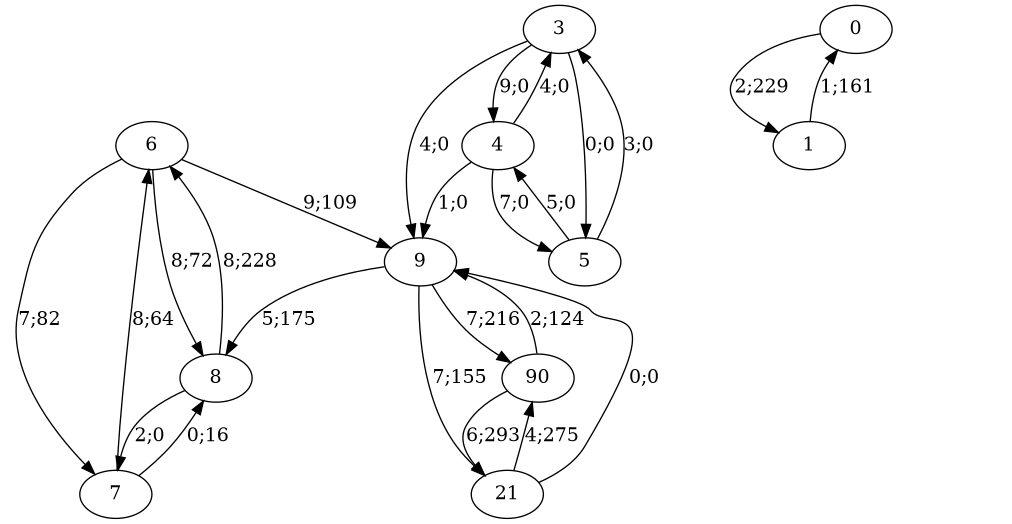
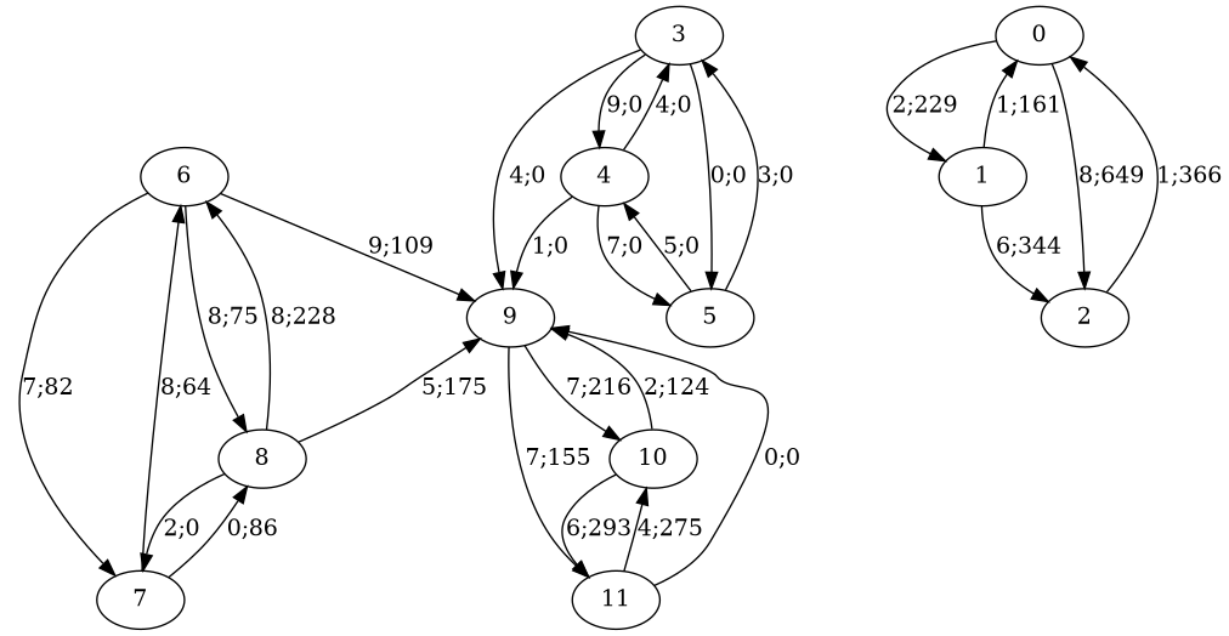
  digraph {
    edge [color=black]
    6
    9
    7
    8
-   10 [label=90]
-   11 [label=21]
+   10
+   11
    3
    4
    5
    0
    1
+   2
    6 -> 9 [label="9;109"]
    6 -> 7 [label="7;82"]
-   6 -> 8 [label="8;72"]
-   9 -> 8 [label="5;175"]
+   6 -> 8 [label="8;75"]
+   8 -> 9 [label="5;175"]
    9 -> 10 [label="7;216"]
    9 -> 11 [label="7;155"]
    7 -> 6 [label="8;64"]
-   7 -> 8 [label="0;16"]
+   7 -> 8 [label="0;86"]
    8 -> 6 [label="8;228"]
    8 -> 7 [label="2;0"]
    10 -> 9 [label="2;124"]
    10 -> 11 [label="6;293"]
    11 -> 9 [label="0;0"]
    11 -> 10 [label="4;275"]
    3 -> 9 [label="4;0"]
    3 -> 4 [label="9;0"]
    3 -> 5 [label="0;0"]
    4 -> 9 [label="1;0"]
    4 -> 3 [label="4;0"]
    4 -> 5 [label="7;0"]
    5 -> 3 [label="3;0"]
    5 -> 4 [label="5;0"]
    0 -> 1 [label="2;229"]
+   0 -> 2 [label="8;649"]
    1 -> 0 [label="1;161"]
+   1 -> 2 [label="6;344"]
+   2 -> 0 [label="1;366"]
  }
